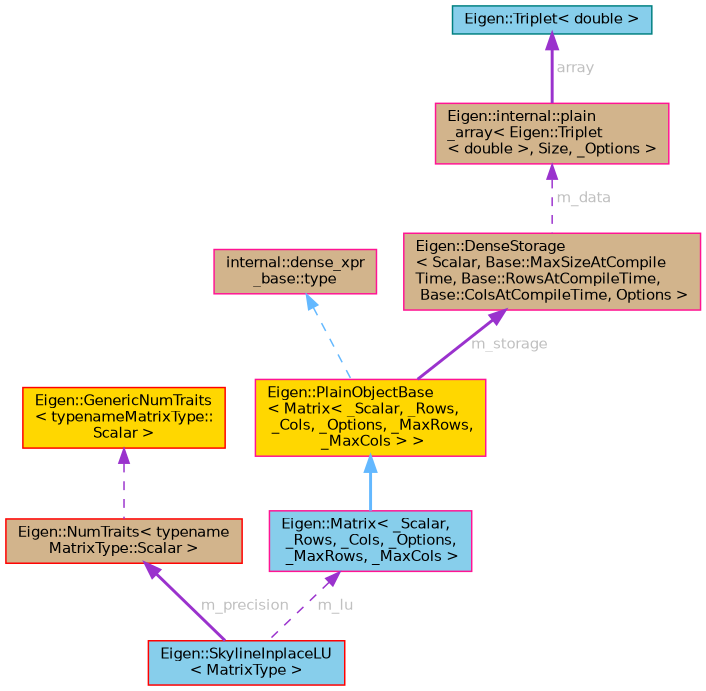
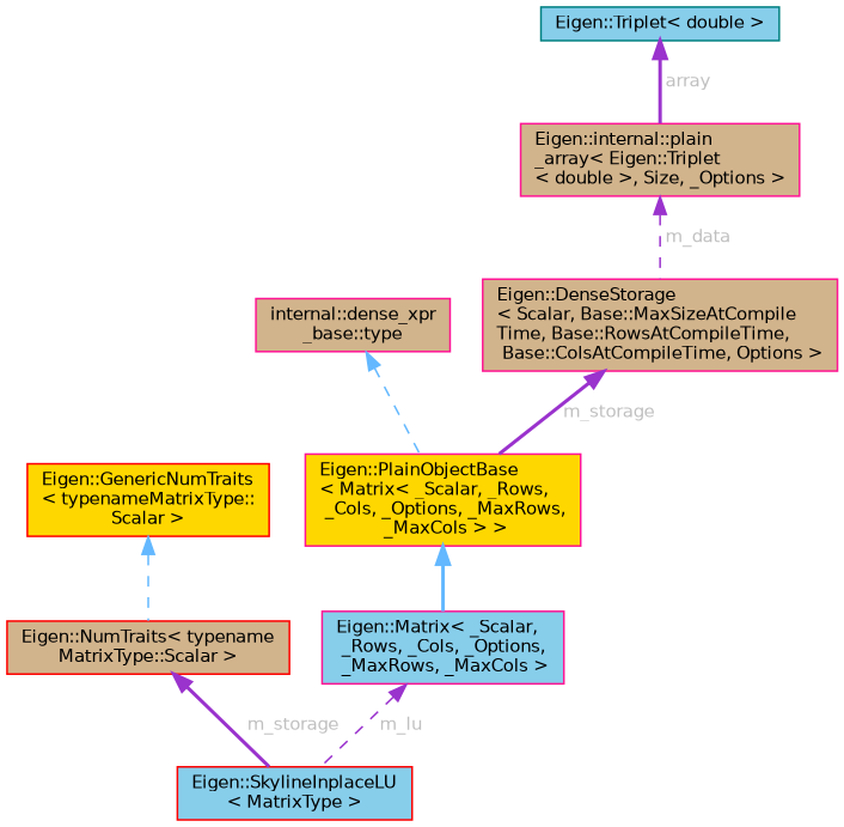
  digraph {
    fontname="DejaVu Sans"
    rankdir=TB
    node [color=deeppink fillcolor=tan fontname="DejaVu Sans" fontsize=10 shape=box style=filled]
    edge [color=darkorchid3 dir=back fontcolor=grey fontname="DejaVu Sans" fontsize=10 labelfontname=Helvetica labelfontsize=10 style=bold]
    n1 [color=red fillcolor=skyblue fontcolor=black height=0.2 label="Eigen::SkylineInplaceLU\l\< MatrixType \>" width=0.4]
    n2 [color=red height=0.2 label="Eigen::NumTraits\< typename\lMatrixType::Scalar \>" width=0.4]
    n3 [color=red fillcolor=gold height=0.2 label="Eigen::GenericNumTraits\l\< typenameMatrixType::\lScalar \>" width=0.4]
    n4 [fillcolor=skyblue height=0.2 label="Eigen::Matrix\< _Scalar,\l _Rows, _Cols, _Options,\l _MaxRows, _MaxCols \>" width=0.4]
    n5 [fillcolor=gold height=0.2 label="Eigen::PlainObjectBase\l\< Matrix\< _Scalar, _Rows,\l _Cols, _Options, _MaxRows,\l _MaxCols \> \>" width=0.4]
    n6 [height=0.2 label="internal::dense_xpr\l_base::type" width=0.4]
    n7 [height=0.2 label="Eigen::DenseStorage\l\< Scalar, Base::MaxSizeAtCompile\lTime, Base::RowsAtCompileTime,\l Base::ColsAtCompileTime, Options \>" width=0.4]
    n8 [height=0.2 label="Eigen::internal::plain\l_array\< Eigen::Triplet\l\< double \>, Size, _Options \>" width=0.4]
    n9 [color=teal fillcolor=skyblue height=0.2 label="Eigen::Triplet\< double \>" width=0.4]
-   n2 -> n1 [label=" m_precision"]
-   n3 -> n2 [style=dashed fontcolor=""]
+   n2 -> n1 [label=" m_storage"]
+   n3 -> n2 [color=steelblue1 style=dashed fontcolor=""]
    n4 -> n1 [label=" m_lu" style=dashed]
    n5 -> n4 [color=steelblue1 fontcolor=""]
    n6 -> n5 [color=steelblue1 style=dashed fontcolor=""]
    n7 -> n5 [label=" m_storage"]
    n8 -> n7 [label=" m_data" style=dashed]
    n9 -> n8 [label=" array"]
  }
